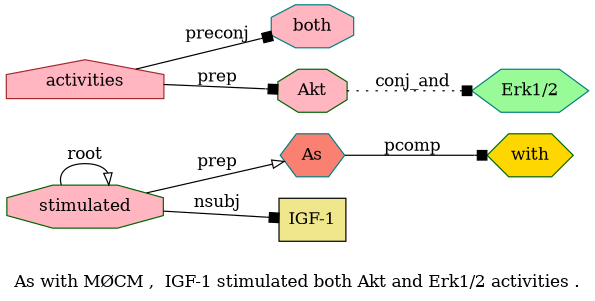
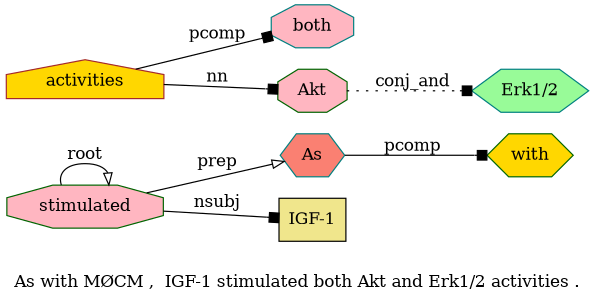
  digraph {
    label="As with MØCM ,  IGF-1 stimulated both Akt and Erk1/2 activities ."
    rankdir=LR
    node [color=darkgreen fillcolor=lightpink shape=octagon style=filled]
    edge [arrowhead=box style=solid]
    n1 [label=stimulated]
    n2 [color=teal fillcolor=salmon label=As shape=hexagon]
    n3 [color=black fillcolor=khaki label="IGF-1" shape=box]
    n4 [fillcolor=gold label=with shape=hexagon]
-   n5 [color=brown label=activities shape=house]
+   n5 [color=brown fillcolor=gold label=activities shape=house]
    n6 [color=teal label=both]
    n7 [label=Akt]
    n8 [color=teal fillcolor=palegreen label="Erk1/2" shape=hexagon]
    n1 -> n1 [arrowhead=onormal label=root]
    n1 -> n2 [arrowhead=onormal label=prep]
    n1 -> n3 [label=nsubj]
    n2 -> n4 [label=pcomp]
-   n5 -> n6 [label=preconj]
-   n5 -> n7 [label=prep]
+   n5 -> n6 [label=pcomp]
+   n5 -> n7 [label=nn]
    n7 -> n8 [label=conj_and style=dotted]
  }
